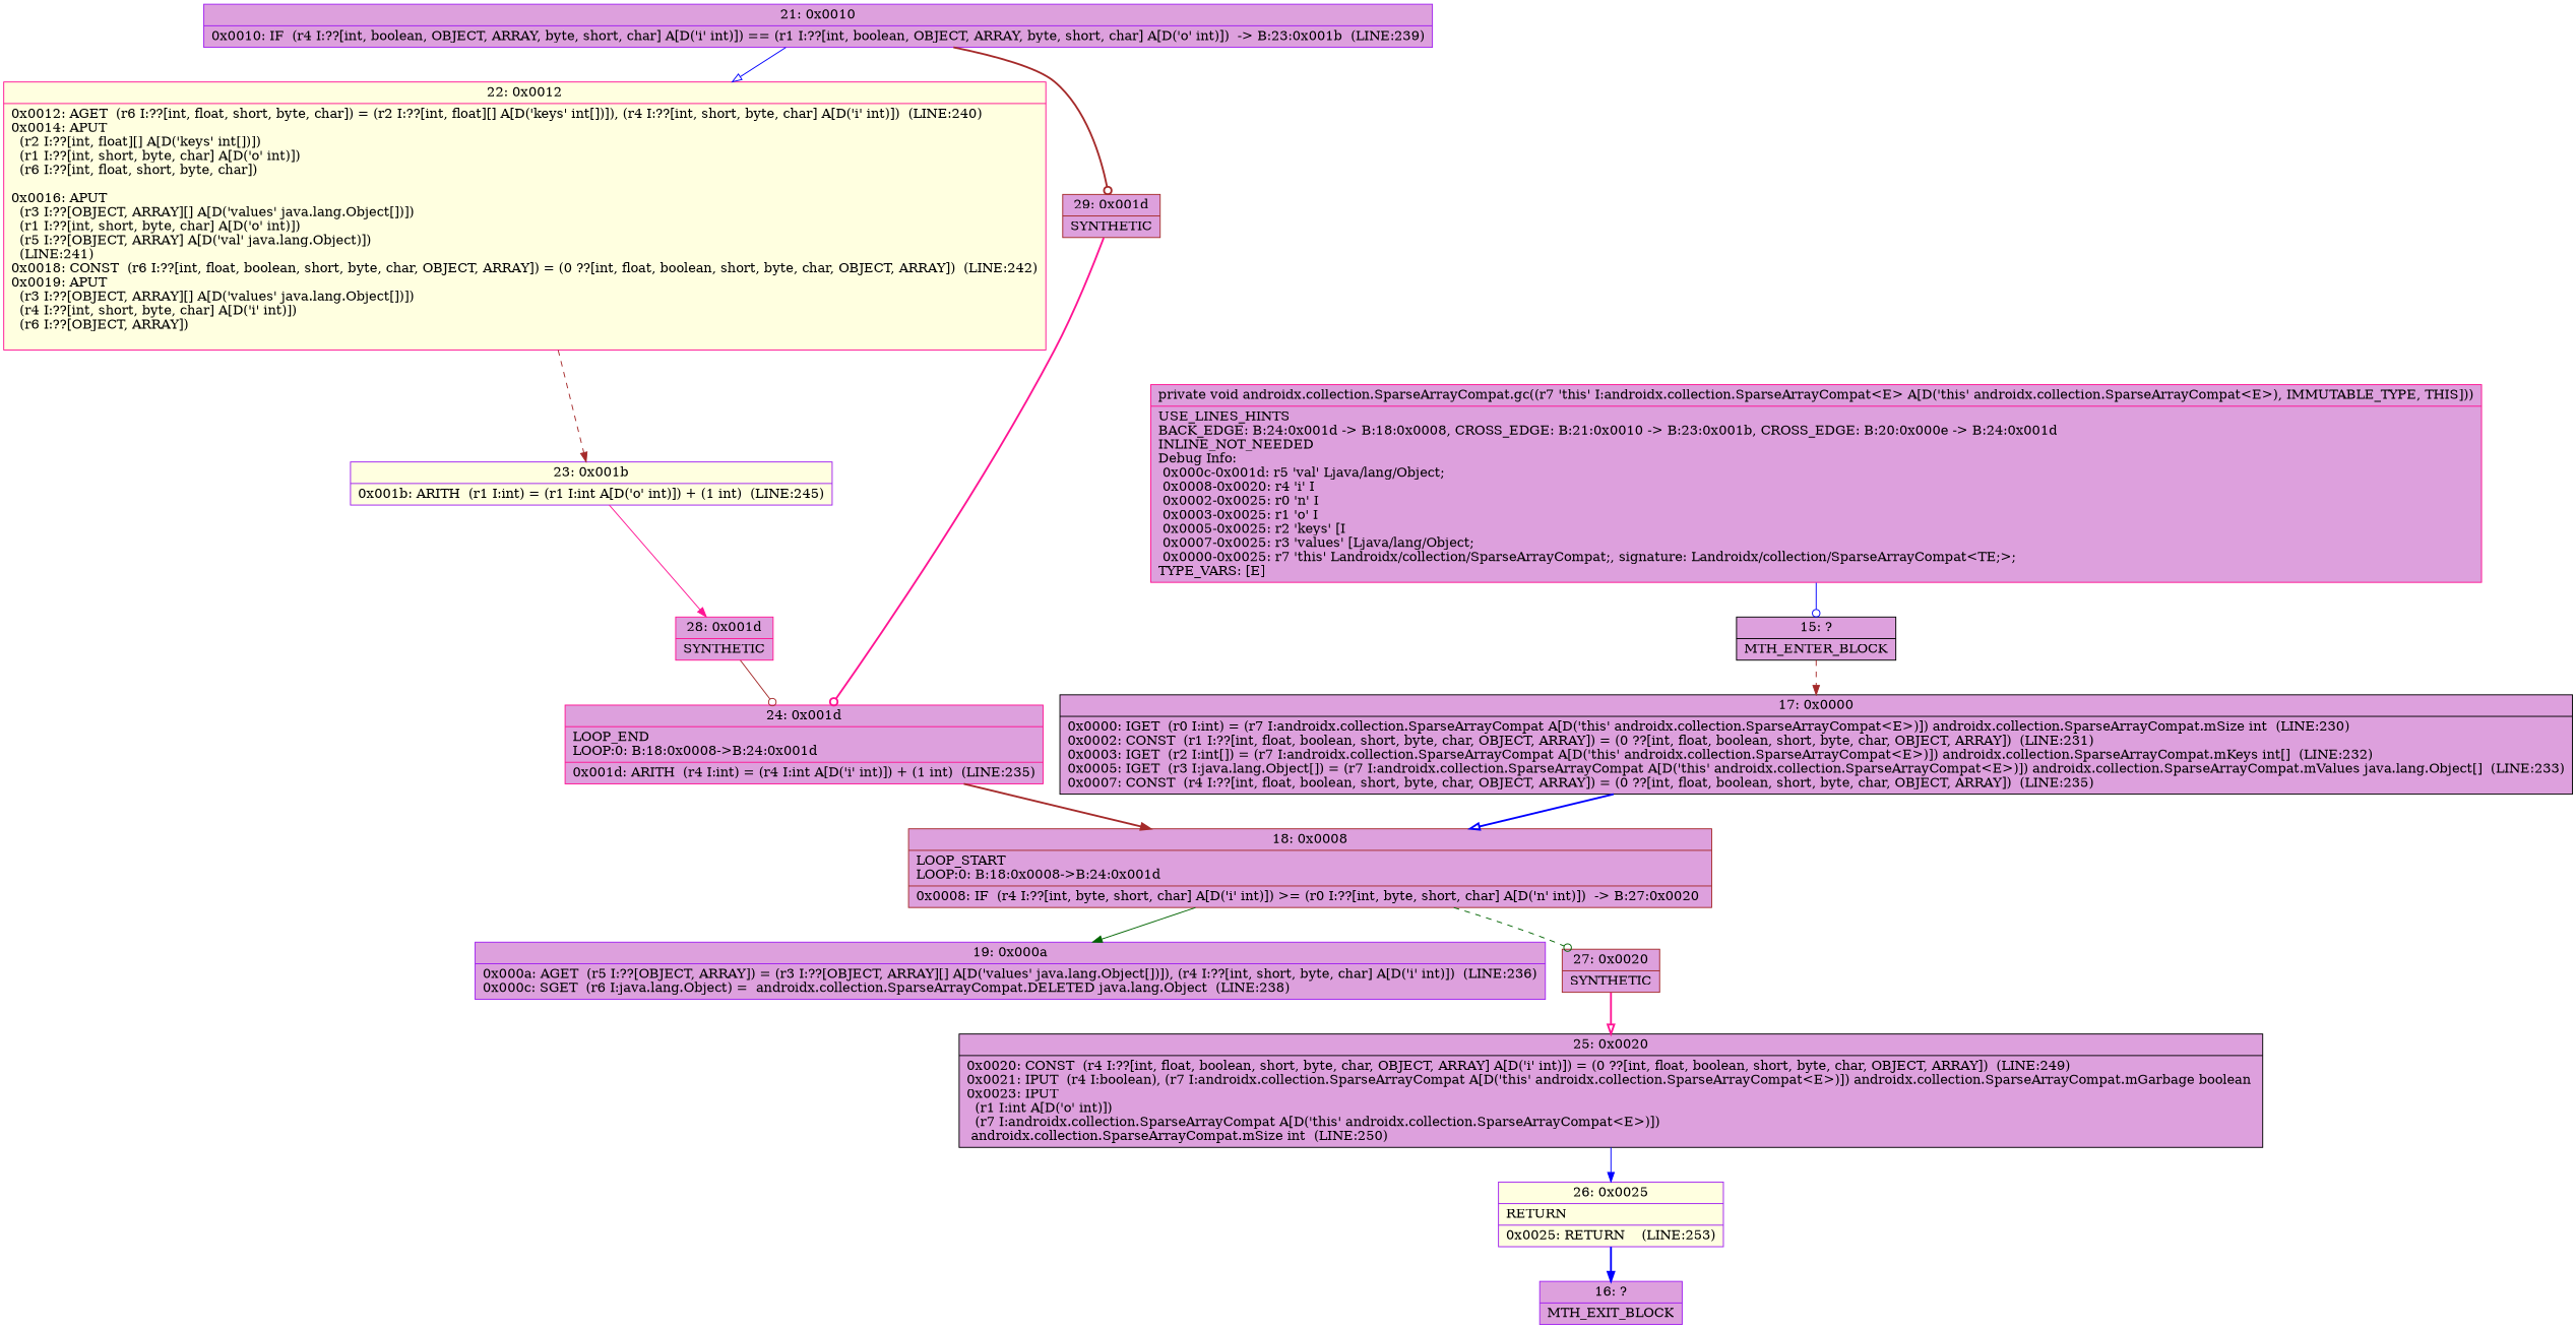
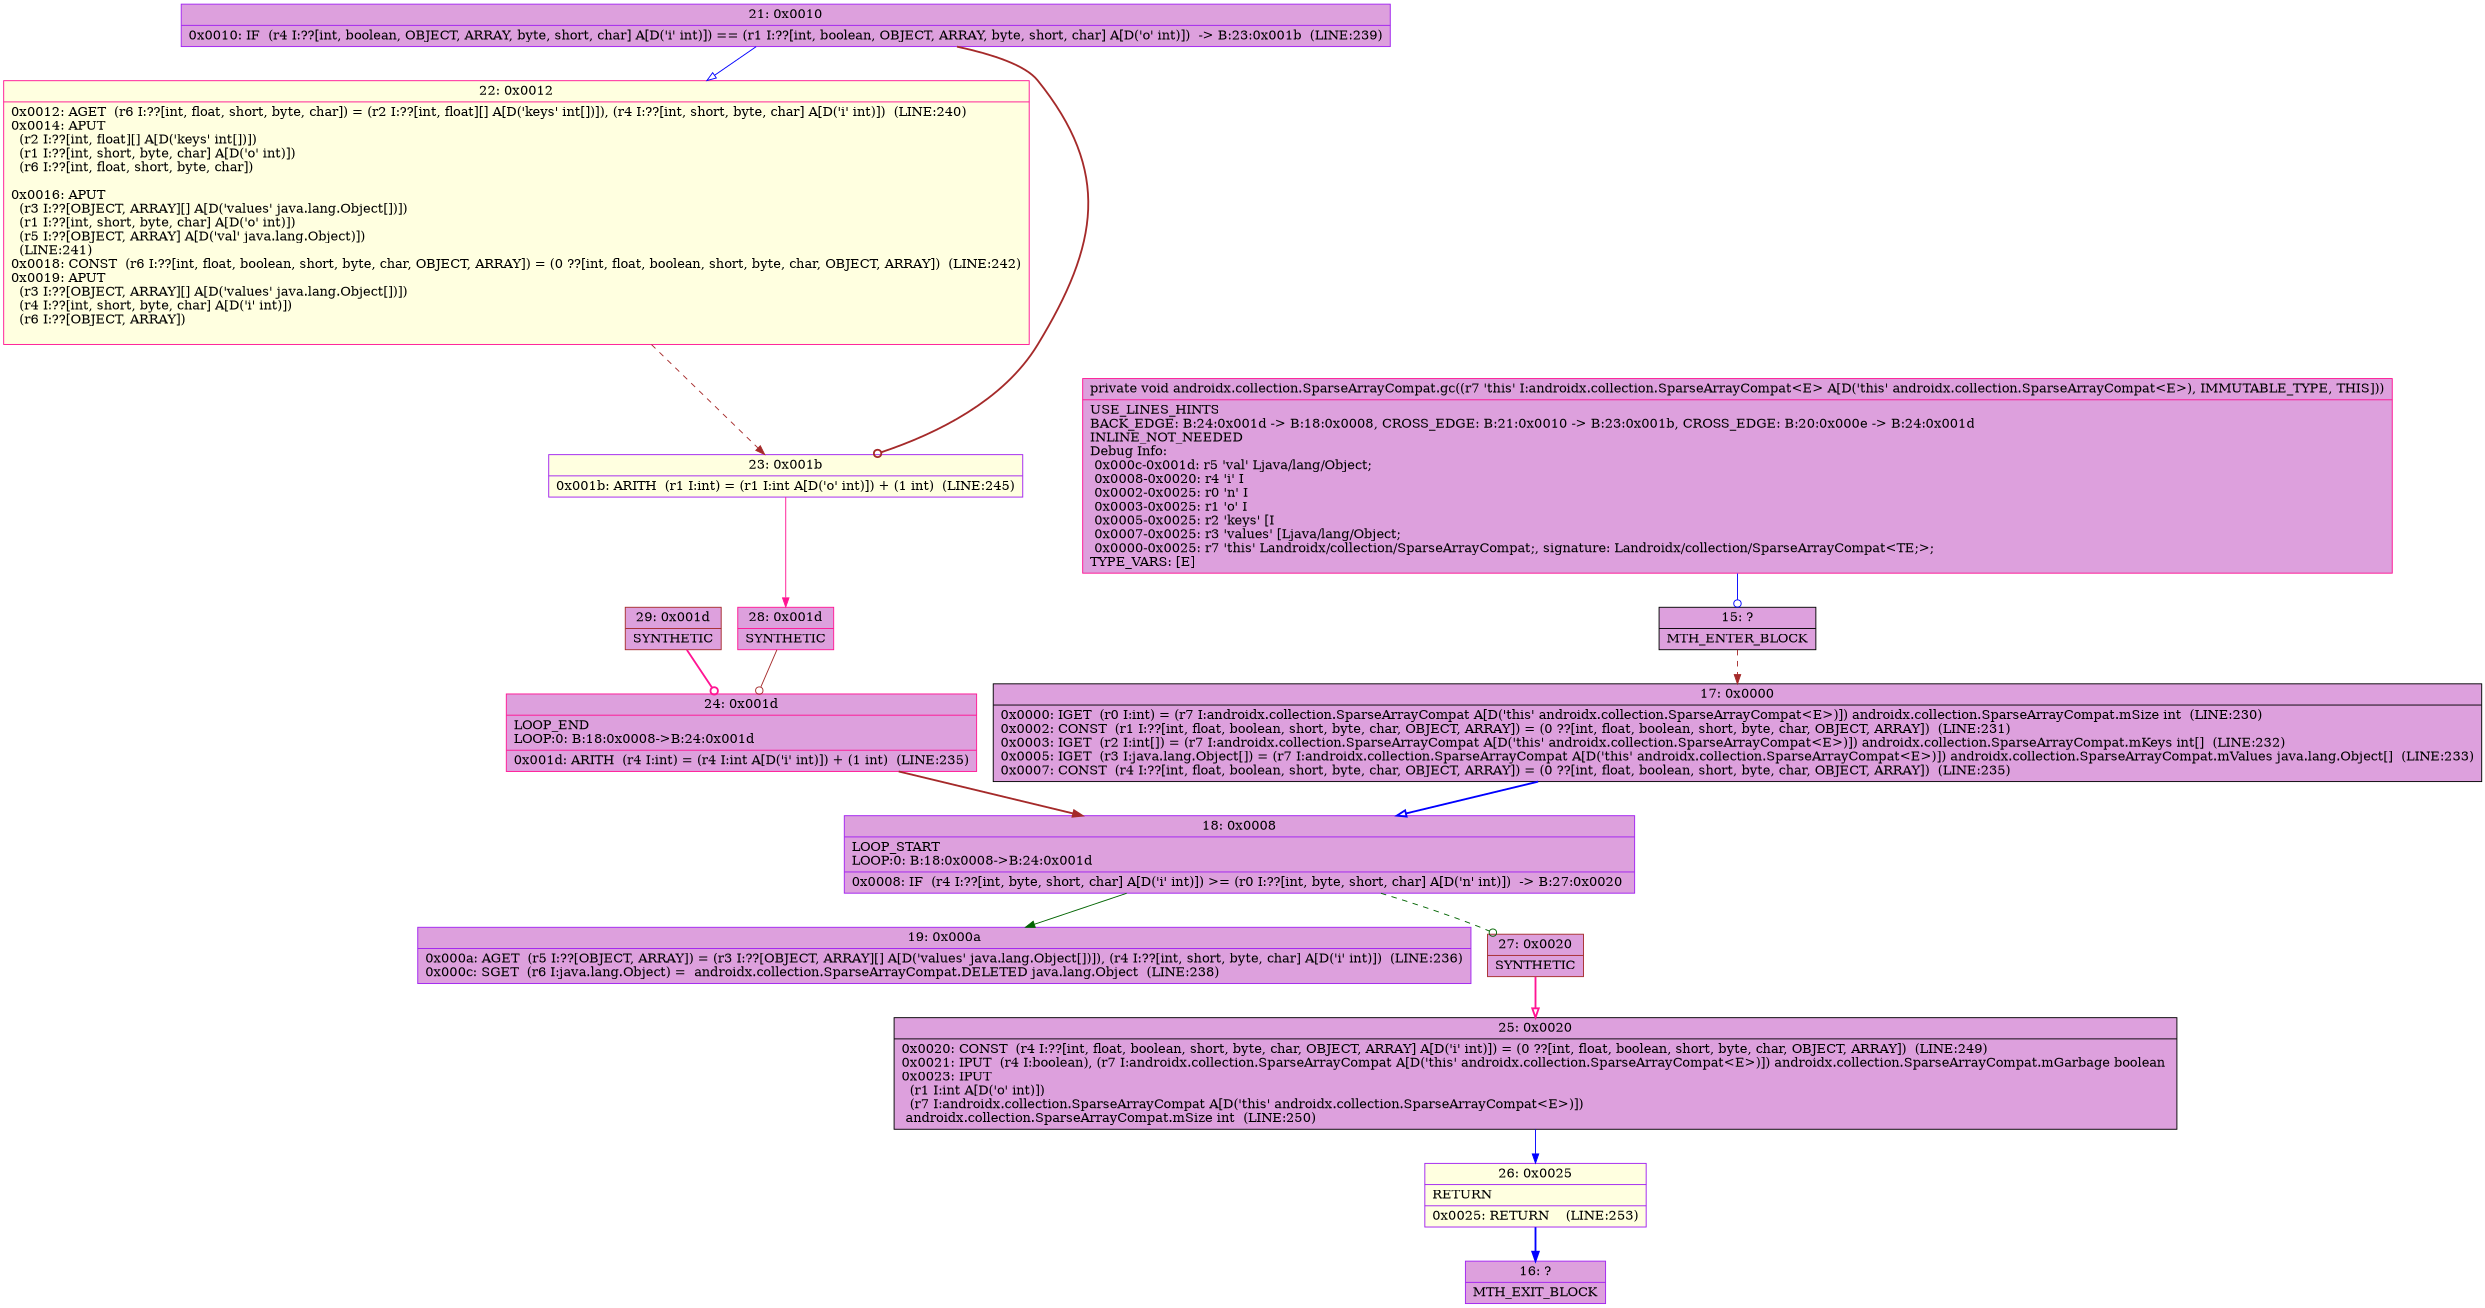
  digraph {
    node [color=purple fillcolor=plum shape=record style=filled]
    edge [arrowhead=normal color=brown style=bold]
    n1 [color=black label="{15\:\ ?|MTH_ENTER_BLOCK\l}"]
    n2 [color=black label="{17\:\ 0x0000|0x0000: IGET  (r0 I:int) = (r7 I:androidx.collection.SparseArrayCompat A[D('this' androidx.collection.SparseArrayCompat\<E\>)]) androidx.collection.SparseArrayCompat.mSize int  (LINE:230)\l0x0002: CONST  (r1 I:??[int, float, boolean, short, byte, char, OBJECT, ARRAY]) = (0 ??[int, float, boolean, short, byte, char, OBJECT, ARRAY])  (LINE:231)\l0x0003: IGET  (r2 I:int[]) = (r7 I:androidx.collection.SparseArrayCompat A[D('this' androidx.collection.SparseArrayCompat\<E\>)]) androidx.collection.SparseArrayCompat.mKeys int[]  (LINE:232)\l0x0005: IGET  (r3 I:java.lang.Object[]) = (r7 I:androidx.collection.SparseArrayCompat A[D('this' androidx.collection.SparseArrayCompat\<E\>)]) androidx.collection.SparseArrayCompat.mValues java.lang.Object[]  (LINE:233)\l0x0007: CONST  (r4 I:??[int, float, boolean, short, byte, char, OBJECT, ARRAY]) = (0 ??[int, float, boolean, short, byte, char, OBJECT, ARRAY])  (LINE:235)\l}"]
-   n3 [color=brown label="{18\:\ 0x0008|LOOP_START\lLOOP:0: B:18:0x0008\-\>B:24:0x001d\l|0x0008: IF  (r4 I:??[int, byte, short, char] A[D('i' int)]) \>= (r0 I:??[int, byte, short, char] A[D('n' int)])  \-\> B:27:0x0020 \l}"]
+   n3 [label="{18\:\ 0x0008|LOOP_START\lLOOP:0: B:18:0x0008\-\>B:24:0x001d\l|0x0008: IF  (r4 I:??[int, byte, short, char] A[D('i' int)]) \>= (r0 I:??[int, byte, short, char] A[D('n' int)])  \-\> B:27:0x0020 \l}"]
    n4 [label="{19\:\ 0x000a|0x000a: AGET  (r5 I:??[OBJECT, ARRAY]) = (r3 I:??[OBJECT, ARRAY][] A[D('values' java.lang.Object[])]), (r4 I:??[int, short, byte, char] A[D('i' int)])  (LINE:236)\l0x000c: SGET  (r6 I:java.lang.Object) =  androidx.collection.SparseArrayCompat.DELETED java.lang.Object  (LINE:238)\l}"]
    n5 [color=brown label="{27\:\ 0x0020|SYNTHETIC\l}"]
    n6 [color=black label="{25\:\ 0x0020|0x0020: CONST  (r4 I:??[int, float, boolean, short, byte, char, OBJECT, ARRAY] A[D('i' int)]) = (0 ??[int, float, boolean, short, byte, char, OBJECT, ARRAY])  (LINE:249)\l0x0021: IPUT  (r4 I:boolean), (r7 I:androidx.collection.SparseArrayCompat A[D('this' androidx.collection.SparseArrayCompat\<E\>)]) androidx.collection.SparseArrayCompat.mGarbage boolean \l0x0023: IPUT  \l  (r1 I:int A[D('o' int)])\l  (r7 I:androidx.collection.SparseArrayCompat A[D('this' androidx.collection.SparseArrayCompat\<E\>)])\l androidx.collection.SparseArrayCompat.mSize int  (LINE:250)\l}"]
    n7 [label="{21\:\ 0x0010|0x0010: IF  (r4 I:??[int, boolean, OBJECT, ARRAY, byte, short, char] A[D('i' int)]) == (r1 I:??[int, boolean, OBJECT, ARRAY, byte, short, char] A[D('o' int)])  \-\> B:23:0x001b  (LINE:239)\l}"]
    n8 [color=deeppink fillcolor=lightyellow label="{22\:\ 0x0012|0x0012: AGET  (r6 I:??[int, float, short, byte, char]) = (r2 I:??[int, float][] A[D('keys' int[])]), (r4 I:??[int, short, byte, char] A[D('i' int)])  (LINE:240)\l0x0014: APUT  \l  (r2 I:??[int, float][] A[D('keys' int[])])\l  (r1 I:??[int, short, byte, char] A[D('o' int)])\l  (r6 I:??[int, float, short, byte, char])\l \l0x0016: APUT  \l  (r3 I:??[OBJECT, ARRAY][] A[D('values' java.lang.Object[])])\l  (r1 I:??[int, short, byte, char] A[D('o' int)])\l  (r5 I:??[OBJECT, ARRAY] A[D('val' java.lang.Object)])\l  (LINE:241)\l0x0018: CONST  (r6 I:??[int, float, boolean, short, byte, char, OBJECT, ARRAY]) = (0 ??[int, float, boolean, short, byte, char, OBJECT, ARRAY])  (LINE:242)\l0x0019: APUT  \l  (r3 I:??[OBJECT, ARRAY][] A[D('values' java.lang.Object[])])\l  (r4 I:??[int, short, byte, char] A[D('i' int)])\l  (r6 I:??[OBJECT, ARRAY])\l \l}"]
    n9 [fillcolor=lightyellow label="{23\:\ 0x001b|0x001b: ARITH  (r1 I:int) = (r1 I:int A[D('o' int)]) + (1 int)  (LINE:245)\l}"]
    n10 [color=brown label="{29\:\ 0x001d|SYNTHETIC\l}"]
    n11 [color=deeppink label="{24\:\ 0x001d|LOOP_END\lLOOP:0: B:18:0x0008\-\>B:24:0x001d\l|0x001d: ARITH  (r4 I:int) = (r4 I:int A[D('i' int)]) + (1 int)  (LINE:235)\l}"]
    n12 [color=deeppink label="{28\:\ 0x001d|SYNTHETIC\l}"]
    n13 [fillcolor=lightyellow label="{26\:\ 0x0025|RETURN\l|0x0025: RETURN    (LINE:253)\l}"]
    n14 [label="{16\:\ ?|MTH_EXIT_BLOCK\l}"]
    n15 [color=deeppink label="{private void androidx.collection.SparseArrayCompat.gc((r7 'this' I:androidx.collection.SparseArrayCompat\<E\> A[D('this' androidx.collection.SparseArrayCompat\<E\>), IMMUTABLE_TYPE, THIS]))  | USE_LINES_HINTS\lBACK_EDGE: B:24:0x001d \-\> B:18:0x0008, CROSS_EDGE: B:21:0x0010 \-\> B:23:0x001b, CROSS_EDGE: B:20:0x000e \-\> B:24:0x001d\lINLINE_NOT_NEEDED\lDebug Info:\l  0x000c\-0x001d: r5 'val' Ljava\/lang\/Object;\l  0x0008\-0x0020: r4 'i' I\l  0x0002\-0x0025: r0 'n' I\l  0x0003\-0x0025: r1 'o' I\l  0x0005\-0x0025: r2 'keys' [I\l  0x0007\-0x0025: r3 'values' [Ljava\/lang\/Object;\l  0x0000\-0x0025: r7 'this' Landroidx\/collection\/SparseArrayCompat;, signature: Landroidx\/collection\/SparseArrayCompat\<TE;\>;\lTYPE_VARS: [E]\l}"]
    n1 -> n2 [style=dashed]
    n2 -> n3 [arrowhead=onormal color=blue]
    n3 -> n4 [color=darkgreen style=solid]
    n3 -> n5 [arrowhead=odot color=darkgreen style=dashed]
    n5 -> n6 [arrowhead=onormal color=deeppink]
    n6 -> n13 [color=blue style=solid]
    n7 -> n8 [arrowhead=onormal color=blue style=solid]
-   n7 -> n10 [arrowhead=odot]
+   n7 -> n9 [arrowhead=odot]
    n8 -> n9 [style=dashed]
    n9 -> n12 [color=deeppink style=solid]
    n10 -> n11 [arrowhead=odot color=deeppink]
    n11 -> n3
    n12 -> n11 [arrowhead=odot style=solid]
    n13 -> n14 [color=blue]
    n15 -> n1 [arrowhead=odot color=blue style=solid]
  }
